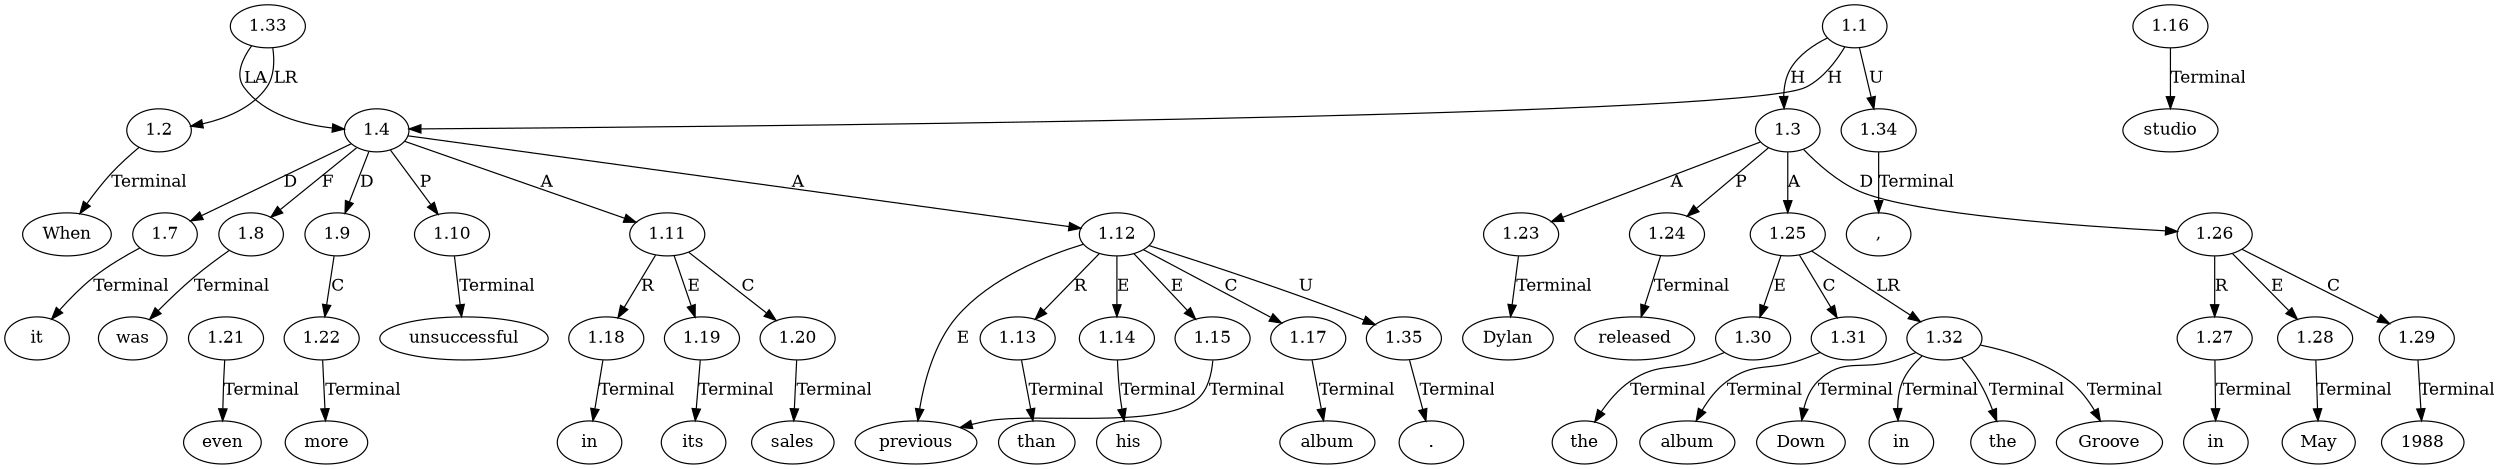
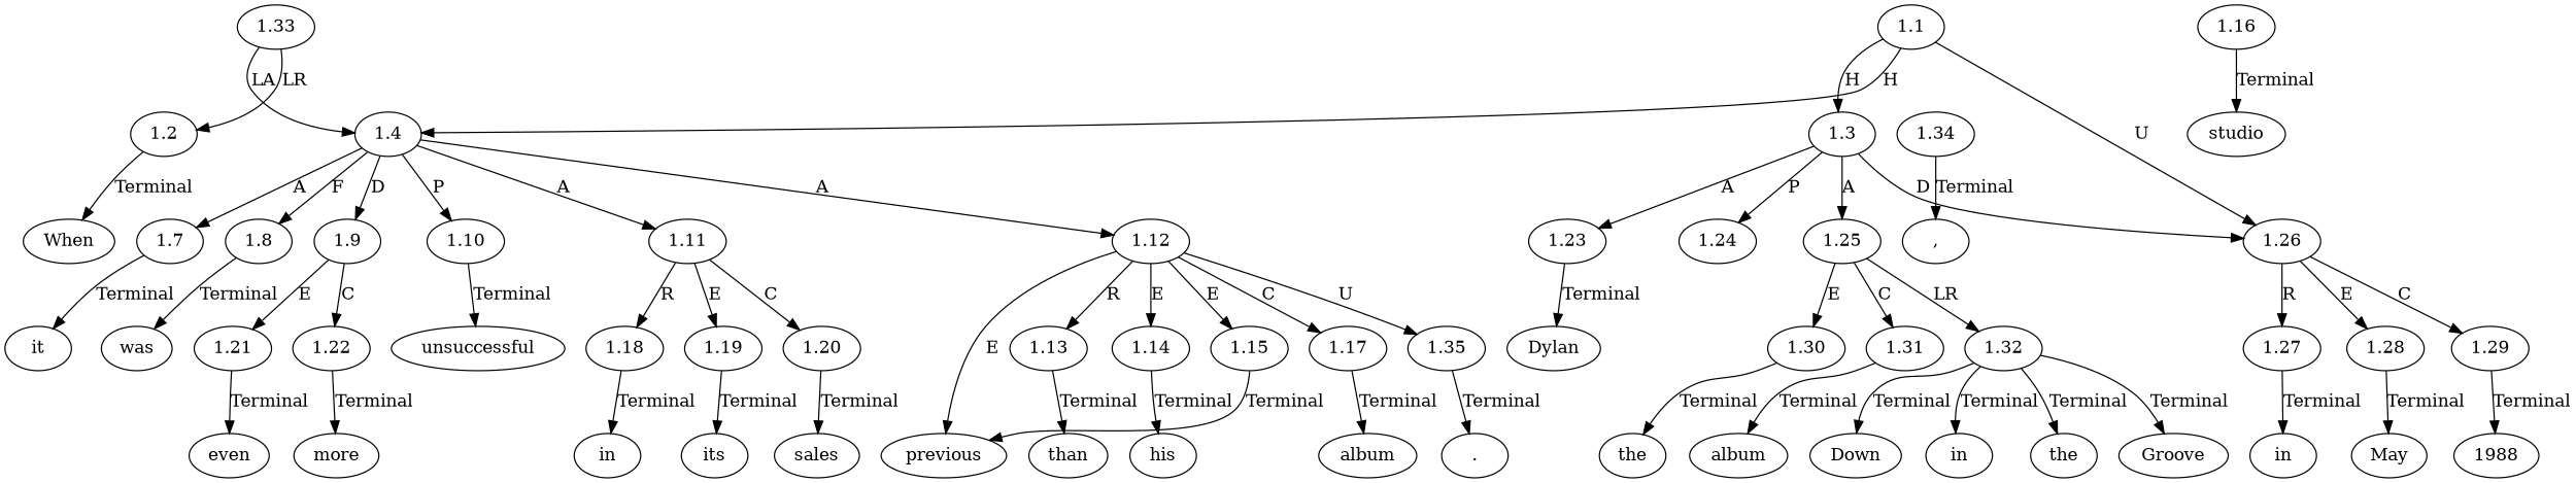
  digraph {
    node [ordering=out]
    edge [ordering=out]
    n1 [label=When]
    n2 [label=in]
    n3 [label=May]
    n4 [label=1988]
    n5 [label=","]
    n6 [label=it]
    n7 [label=was]
    n8 [label=even]
    n9 [label=more]
    n10 [label=unsuccessful]
    n11 [label=in]
    n12 [label=Dylan]
    n13 [label=its]
    n14 [label=sales]
    n15 [label=than]
    n16 [label=his]
    n17 [label=previous]
    n18 [label=studio]
    n19 [label=album]
    n20 [label="."]
-   n21 [label=released]
    n22 [label=the]
    n23 [label=album]
    n24 [label=Down]
    n25 [label=in]
    n26 [label=the]
    n27 [label=Groove]
    n28 [label=1.1]
    n29 [label=1.3]
    n30 [label=1.4]
    n31 [label=1.34]
    n32 [label=1.2]
    n33 [label=1.23]
    n34 [label=1.24]
    n35 [label=1.25]
    n36 [label=1.26]
    n37 [label=1.7]
    n38 [label=1.8]
    n39 [label=1.9]
    n40 [label=1.10]
    n41 [label=1.11]
    n42 [label=1.12]
    n43 [label=1.30]
    n44 [label=1.31]
    n45 [label=1.32]
    n46 [label=1.27]
    n47 [label=1.28]
    n48 [label=1.29]
    n49 [label=1.21]
    n50 [label=1.22]
    n51 [label=1.18]
    n52 [label=1.19]
    n53 [label=1.20]
    n54 [label=1.13]
    n55 [label=1.14]
    n56 [label=1.15]
    n57 [label=1.17]
    n58 [label=1.35]
    n59 [label=1.16]
    n60 [label=1.33]
    n28 -> n29 [label=H]
    n28 -> n30 [label=H]
-   n28 -> n31 [label=U]
+   n28 -> n36 [label=U]
    n29 -> n33 [label=A]
    n29 -> n34 [label=P]
    n29 -> n35 [label=A]
    n29 -> n36 [label=D]
-   n30 -> n37 [label=D]
+   n30 -> n37 [label=A]
    n30 -> n38 [label=F]
    n30 -> n39 [label=D]
    n30 -> n40 [label=P]
    n30 -> n41 [label=A]
    n30 -> n42 [label=A]
    n31 -> n5 [label=Terminal]
    n32 -> n1 [label=Terminal]
    n33 -> n12 [label=Terminal]
-   n34 -> n21 [label=Terminal]
    n35 -> n43 [label=E]
    n35 -> n44 [label=C]
    n35 -> n45 [label=LR]
    n36 -> n46 [label=R]
    n36 -> n47 [label=E]
    n36 -> n48 [label=C]
    n37 -> n6 [label=Terminal]
    n38 -> n7 [label=Terminal]
+   n39 -> n49 [label=E]
    n39 -> n50 [label=C]
    n40 -> n10 [label=Terminal]
    n41 -> n51 [label=R]
    n41 -> n52 [label=E]
    n41 -> n53 [label=C]
    n42 -> n17 [label=E]
    n42 -> n54 [label=R]
    n42 -> n55 [label=E]
    n42 -> n56 [label=E]
    n42 -> n57 [label=C]
    n42 -> n58 [label=U]
    n43 -> n22 [label=Terminal]
    n44 -> n23 [label=Terminal]
    n45 -> n24 [label=Terminal]
    n45 -> n25 [label=Terminal]
    n45 -> n26 [label=Terminal]
    n45 -> n27 [label=Terminal]
    n46 -> n2 [label=Terminal]
    n47 -> n3 [label=Terminal]
    n48 -> n4 [label=Terminal]
    n49 -> n8 [label=Terminal]
    n50 -> n9 [label=Terminal]
    n51 -> n11 [label=Terminal]
    n52 -> n13 [label=Terminal]
    n53 -> n14 [label=Terminal]
    n54 -> n15 [label=Terminal]
    n55 -> n16 [label=Terminal]
    n56 -> n17 [label=Terminal]
    n57 -> n19 [label=Terminal]
    n58 -> n20 [label=Terminal]
    n59 -> n18 [label=Terminal]
    n60 -> n30 [label=LA]
    n60 -> n32 [label=LR]
  }
